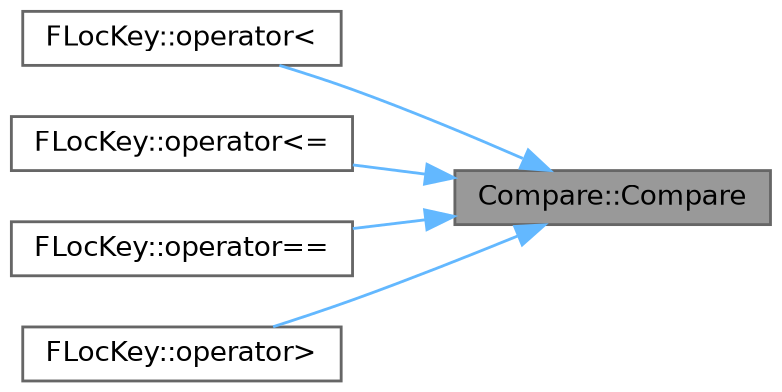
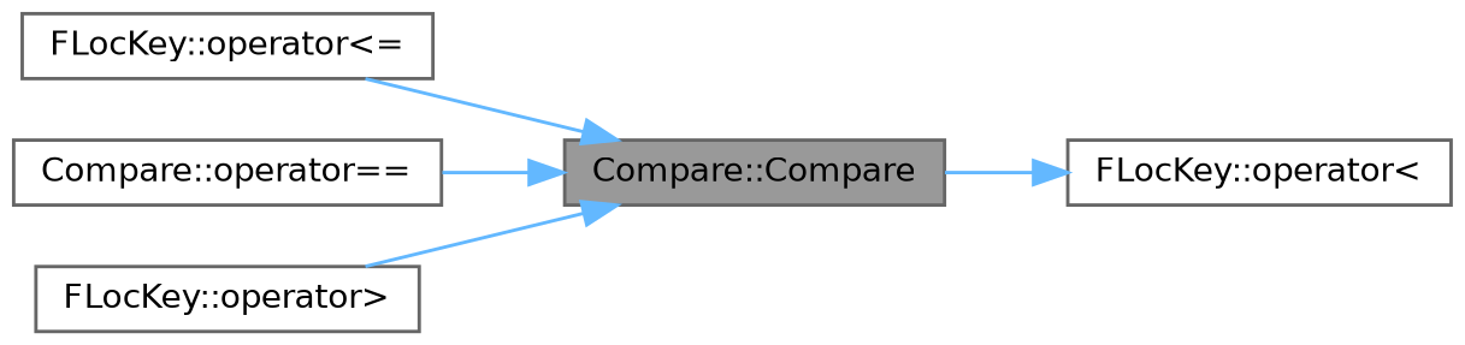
  digraph {
    rankdir=RL
    node [color=grey40 fillcolor=white fontname=Helvetica fontsize=10 shape=box style=filled]
    edge [color=steelblue1 dir=back fontname=Helvetica fontsize=10 labelfontname=Helvetica labelfontsize=10 style=solid]
    n1 [color=gray40 fillcolor=grey60 fontcolor=black height=0.2 label="Compare::Compare" width=0.4]
    n2 [height=0.2 label="FLocKey::operator\<" width=0.4]
    n3 [height=0.2 label="FLocKey::operator\<=" width=0.4]
-   n4 [height=0.2 label="FLocKey::operator==" width=0.4]
+   n4 [height=0.2 label="Compare::operator==" width=0.4]
    n5 [height=0.2 label="FLocKey::operator\>" width=0.4]
-   n1 -> n2
+   n2 -> n1
    n1 -> n3
    n1 -> n4
    n1 -> n5
  }
